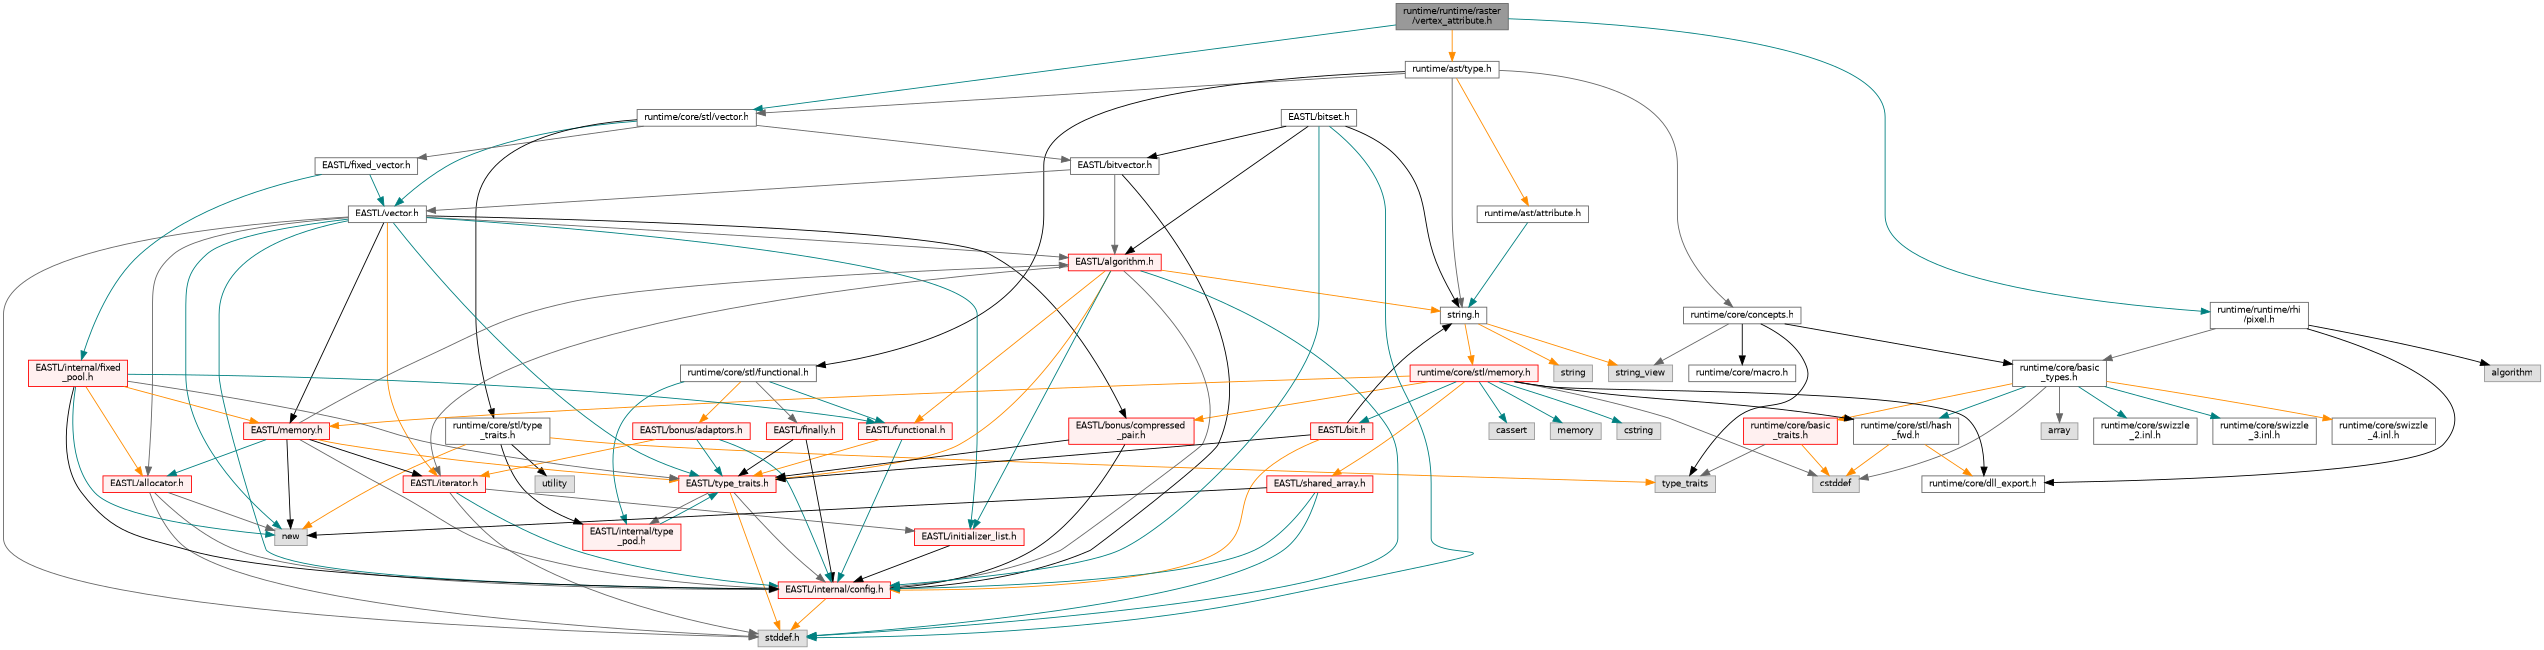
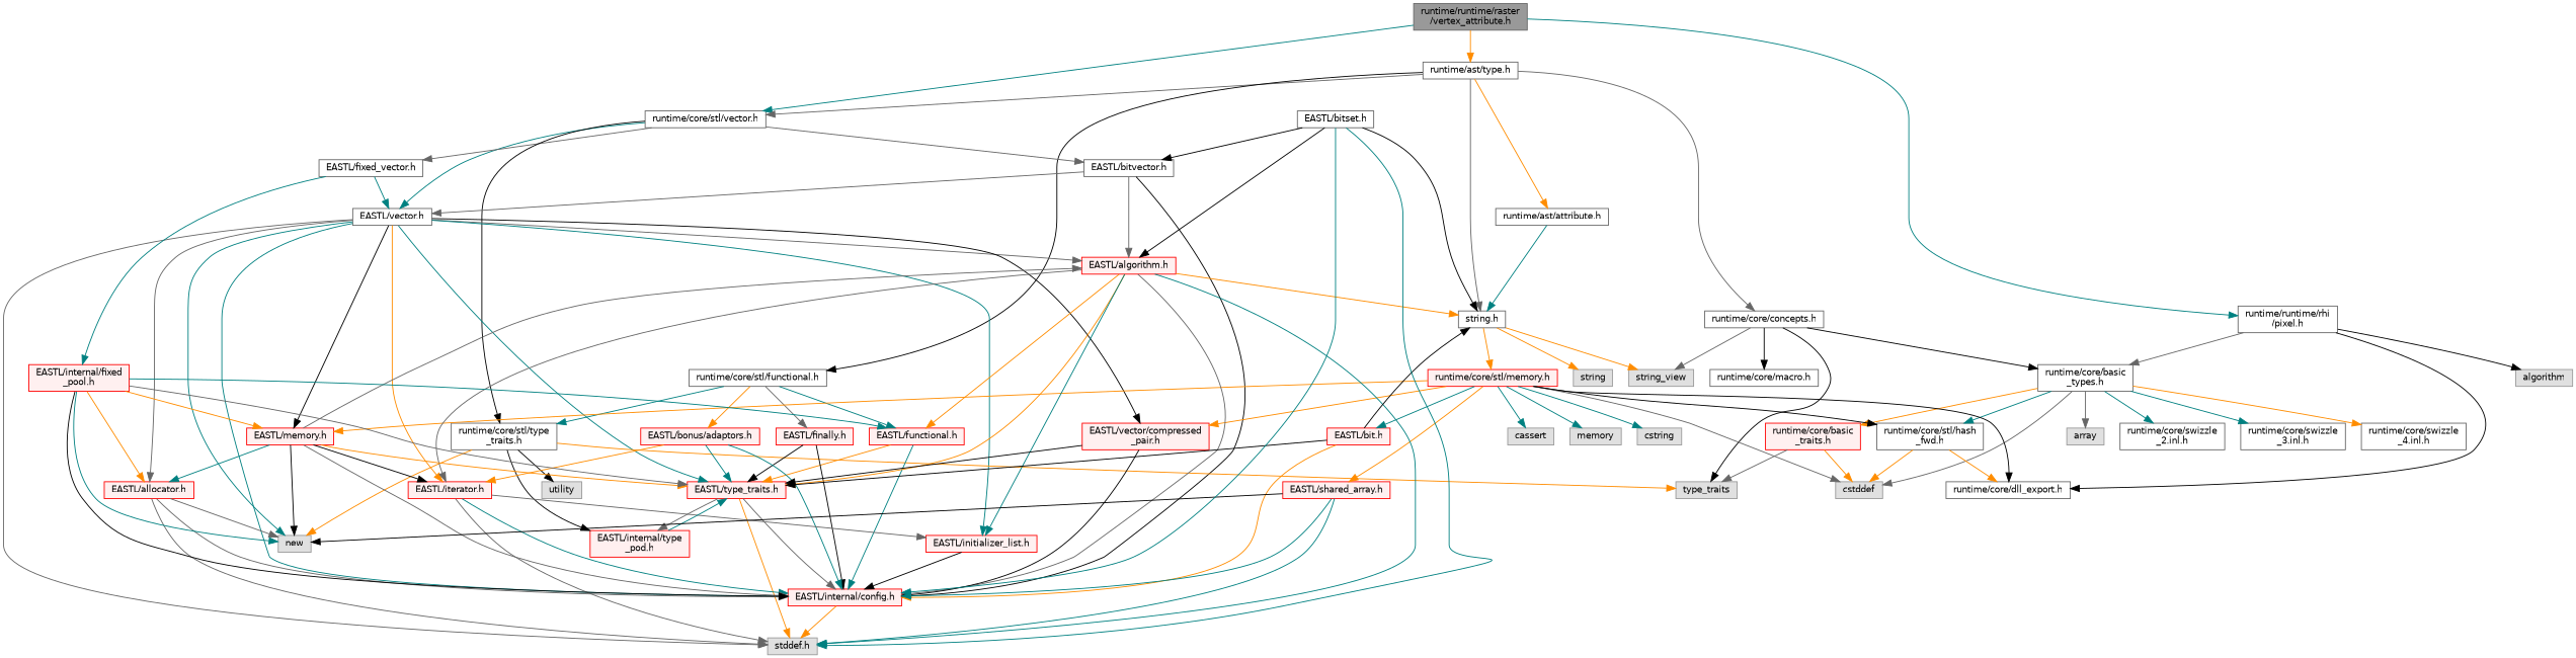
  digraph {
    node [color=grey40 fillcolor=white fontname=Helvetica fontsize=10 shape=box style=filled]
    edge [color=teal fontname=Helvetica fontsize=10 labelfontname=Helvetica labelfontsize=10 style=solid]
    n1 [color=gray40 fillcolor=grey60 fontcolor=black height=0.2 label="runtime/runtime/raster\l/vertex_attribute.h" width=0.4]
    n2 [height=0.2 label="runtime/ast/type.h" width=0.4]
    n3 [height=0.2 label="runtime/core/stl/vector.h" width=0.4]
    n4 [height=0.2 label="runtime/runtime/rhi\l/pixel.h" width=0.4]
    n5 [height=0.2 label="string.h" width=0.4]
    n6 [height=0.2 label="runtime/core/stl/functional.h" width=0.4]
    n7 [height=0.2 label="runtime/core/concepts.h" width=0.4]
    n8 [height=0.2 label="runtime/ast/attribute.h" width=0.4]
    n9 [height=0.2 label="EASTL/vector.h" width=0.4]
    n10 [height=0.2 label="EASTL/fixed_vector.h" width=0.4]
    n11 [height=0.2 label="EASTL/bitvector.h" width=0.4]
    n12 [height=0.2 label="runtime/core/stl/type\l_traits.h" width=0.4]
    n13 [height=0.2 label="runtime/core/dll_export.h" width=0.4]
    n14 [height=0.2 label="runtime/core/basic\l_types.h" width=0.4]
    n15 [color=grey60 fillcolor="#E0E0E0" height=0.2 label=algorithm width=0.4]
    n16 [color=grey60 fillcolor="#E0E0E0" height=0.2 label=string width=0.4]
    n17 [color=grey60 fillcolor="#E0E0E0" height=0.2 label=string_view width=0.4]
    n18 [color=red fillcolor="#FFF0F0" height=0.2 label="runtime/core/stl/memory.h" width=0.4]
    n19 [color=red fillcolor="#FFF0F0" height=0.2 label="EASTL/functional.h" width=0.4]
    n20 [color=red fillcolor="#FFF0F0" height=0.2 label="EASTL/finally.h" width=0.4]
    n21 [color=red fillcolor="#FFF0F0" height=0.2 label="EASTL/bonus/adaptors.h" width=0.4]
    n22 [color=grey60 fillcolor="#E0E0E0" height=0.2 label=type_traits width=0.4]
    n23 [height=0.2 label="runtime/core/macro.h" width=0.4]
    n24 [color=red fillcolor="#FFF0F0" height=0.2 label="EASTL/algorithm.h" width=0.4]
    n25 [color=red fillcolor="#FFF0F0" height=0.2 label="EASTL/internal/config.h" width=0.4]
    n26 [color=grey60 fillcolor="#E0E0E0" height=0.2 label="stddef.h" width=0.4]
    n27 [color=red fillcolor="#FFF0F0" height=0.2 label="EASTL/type_traits.h" width=0.4]
    n28 [color=red fillcolor="#FFF0F0" height=0.2 label="EASTL/initializer_list.h" width=0.4]
    n29 [color=red fillcolor="#FFF0F0" height=0.2 label="EASTL/iterator.h" width=0.4]
    n30 [color=red fillcolor="#FFF0F0" height=0.2 label="EASTL/memory.h" width=0.4]
    n31 [color=red fillcolor="#FFF0F0" height=0.2 label="EASTL/allocator.h" width=0.4]
    n32 [color=grey60 fillcolor="#E0E0E0" height=0.2 label=new width=0.4]
-   n33 [color=red fillcolor="#FFF0F0" height=0.2 label="EASTL/bonus/compressed\l_pair.h" width=0.4]
+   n33 [color=red fillcolor="#FFF0F0" height=0.2 label="EASTL/vector/compressed\l_pair.h" width=0.4]
    n34 [color=red fillcolor="#FFF0F0" height=0.2 label="EASTL/internal/fixed\l_pool.h" width=0.4]
    n35 [color=red fillcolor="#FFF0F0" height=0.2 label="EASTL/internal/type\l_pod.h" width=0.4]
    n36 [color=grey60 fillcolor="#E0E0E0" height=0.2 label=utility width=0.4]
    n37 [color=grey60 fillcolor="#E0E0E0" height=0.2 label=cstddef width=0.4]
    n38 [color=grey60 fillcolor="#E0E0E0" height=0.2 label=cassert width=0.4]
    n39 [color=grey60 fillcolor="#E0E0E0" height=0.2 label=memory width=0.4]
    n40 [color=grey60 fillcolor="#E0E0E0" height=0.2 label=cstring width=0.4]
    n41 [color=red fillcolor="#FFF0F0" height=0.2 label="EASTL/bit.h" width=0.4]
    n42 [color=red fillcolor="#FFF0F0" height=0.2 label="EASTL/shared_array.h" width=0.4]
    n43 [height=0.2 label="runtime/core/stl/hash\l_fwd.h" width=0.4]
    n44 [height=0.2 label="EASTL/bitset.h" width=0.4]
    n45 [color=grey60 fillcolor="#E0E0E0" height=0.2 label=array width=0.4]
    n46 [color=red fillcolor="#FFF0F0" height=0.2 label="runtime/core/basic\l_traits.h" width=0.4]
    n47 [height=0.2 label="runtime/core/swizzle\l_2.inl.h" width=0.4]
    n48 [height=0.2 label="runtime/core/swizzle\l_3.inl.h" width=0.4]
    n49 [height=0.2 label="runtime/core/swizzle\l_4.inl.h" width=0.4]
    n1 -> n2 [color=darkorange]
    n1 -> n3
    n1 -> n4
    n2 -> n3 [color=gray40]
    n2 -> n5 [color=gray40]
    n2 -> n6 [color=black]
    n2 -> n7 [color=gray40]
    n2 -> n8 [color=darkorange]
    n3 -> n9
    n3 -> n10 [color=gray40]
    n3 -> n11 [color=gray40]
    n3 -> n12 [color=black]
    n4 -> n13 [color=black]
    n4 -> n14 [color=gray40]
    n4 -> n15 [color=black]
    n5 -> n16 [color=darkorange]
    n5 -> n17 [color=darkorange]
    n5 -> n18 [color=darkorange]
-   n6 -> n35
+   n6 -> n12
    n6 -> n19
    n6 -> n20 [color=gray40]
    n6 -> n21 [color=darkorange]
    n7 -> n14 [color=black]
    n7 -> n17 [color=gray40]
    n7 -> n22 [color=black]
    n7 -> n23 [color=black]
    n8 -> n5
    n9 -> n24 [color=gray40]
    n9 -> n25
    n9 -> n26 [color=gray40]
    n9 -> n27
    n9 -> n28
    n9 -> n29 [color=darkorange]
    n9 -> n30 [color=black]
    n9 -> n31 [color=gray40]
    n9 -> n32
    n9 -> n33 [color=black]
    n10 -> n9
    n10 -> n34
    n11 -> n9 [color=gray40]
    n11 -> n24 [color=gray40]
    n11 -> n25 [color=black]
    n12 -> n22 [color=darkorange]
    n12 -> n32 [color=darkorange]
    n12 -> n35 [color=black]
    n12 -> n36 [color=black]
    n14 -> n37 [color=gray40]
    n14 -> n43
    n14 -> n45 [color=gray40]
    n14 -> n46 [color=darkorange]
    n14 -> n47
    n14 -> n48
    n14 -> n49 [color=darkorange]
    n18 -> n13 [color=black]
    n18 -> n30 [color=darkorange]
    n18 -> n33 [color=darkorange]
    n18 -> n37 [color=gray40]
    n18 -> n38
    n18 -> n39
    n18 -> n40
    n18 -> n41
    n18 -> n42 [color=darkorange]
    n18 -> n43 [color=black]
    n19 -> n25
    n19 -> n27 [color=darkorange]
    n20 -> n25 [color=black]
    n20 -> n27 [color=black]
    n21 -> n25
    n21 -> n27
    n21 -> n29 [color=darkorange]
    n24 -> n5 [color=darkorange]
    n24 -> n19 [color=darkorange]
    n24 -> n25 [color=gray40]
    n24 -> n26
    n24 -> n27 [color=darkorange]
    n24 -> n28
    n24 -> n29 [color=gray40]
    n25 -> n26 [color=darkorange]
    n27 -> n25 [color=gray40]
    n27 -> n26 [color=darkorange]
    n27 -> n35 [color=gray40]
    n28 -> n25 [color=black]
    n29 -> n25
    n29 -> n26 [color=gray40]
    n29 -> n28 [color=gray40]
    n30 -> n24 [color=gray40]
    n30 -> n25 [color=gray40]
    n30 -> n27 [color=darkorange]
    n30 -> n29 [color=black]
    n30 -> n31
    n30 -> n32 [color=black]
    n31 -> n25 [color=gray40]
    n31 -> n26 [color=gray40]
    n31 -> n32 [color=gray40]
    n33 -> n25 [color=black]
    n33 -> n27 [color=black]
    n34 -> n19
    n34 -> n25 [color=black]
    n34 -> n27 [color=gray40]
    n34 -> n30 [color=darkorange]
    n34 -> n31 [color=darkorange]
    n34 -> n32
    n35 -> n27
    n41 -> n5 [color=black]
    n41 -> n25 [color=darkorange]
    n41 -> n27 [color=black]
    n42 -> n25
    n42 -> n26
    n42 -> n32 [color=black]
    n43 -> n13 [color=darkorange]
    n43 -> n37 [color=darkorange]
    n44 -> n5 [color=black]
    n44 -> n11 [color=black]
    n44 -> n24 [color=black]
    n44 -> n25
    n44 -> n26
    n46 -> n22 [color=gray40]
    n46 -> n37 [color=darkorange]
  }
